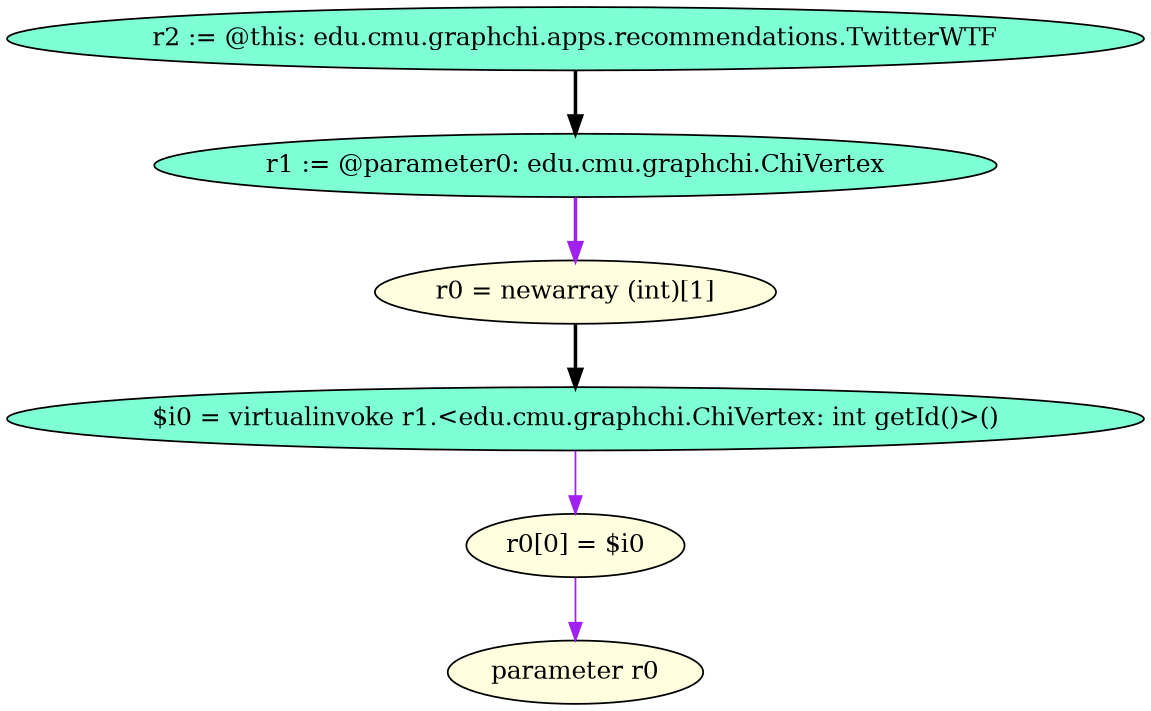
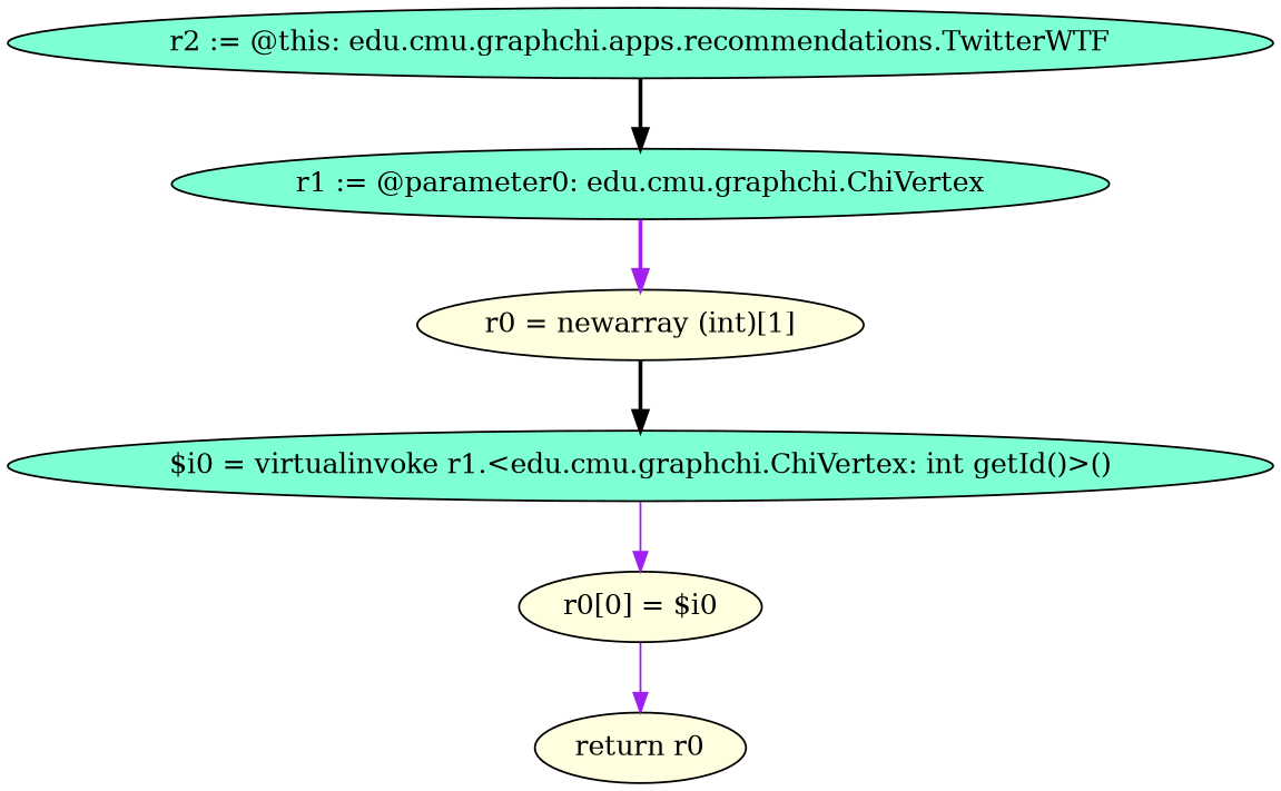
  digraph {
    node [fillcolor=aquamarine style=filled]
    edge [color=purple style=bold]
    "r2 := @this: edu.cmu.graphchi.apps.recommendations.TwitterWTF"
    "r1 := @parameter0: edu.cmu.graphchi.ChiVertex"
    "r0 = newarray (int)[1]" [fillcolor=lightyellow]
    "$i0 = virtualinvoke r1.<edu.cmu.graphchi.ChiVertex: int getId()>()"
    "r0[0] = $i0" [fillcolor=lightyellow]
-   "return r0" [fillcolor=lightyellow label="parameter r0"]
+   "return r0" [fillcolor=lightyellow]
    "r2 := @this: edu.cmu.graphchi.apps.recommendations.TwitterWTF" -> "r1 := @parameter0: edu.cmu.graphchi.ChiVertex" [color=black]
    "r1 := @parameter0: edu.cmu.graphchi.ChiVertex" -> "r0 = newarray (int)[1]"
    "r0 = newarray (int)[1]" -> "$i0 = virtualinvoke r1.<edu.cmu.graphchi.ChiVertex: int getId()>()" [color=black]
    "$i0 = virtualinvoke r1.<edu.cmu.graphchi.ChiVertex: int getId()>()" -> "r0[0] = $i0" [style=solid]
    "r0[0] = $i0" -> "return r0" [style=solid]
  }
